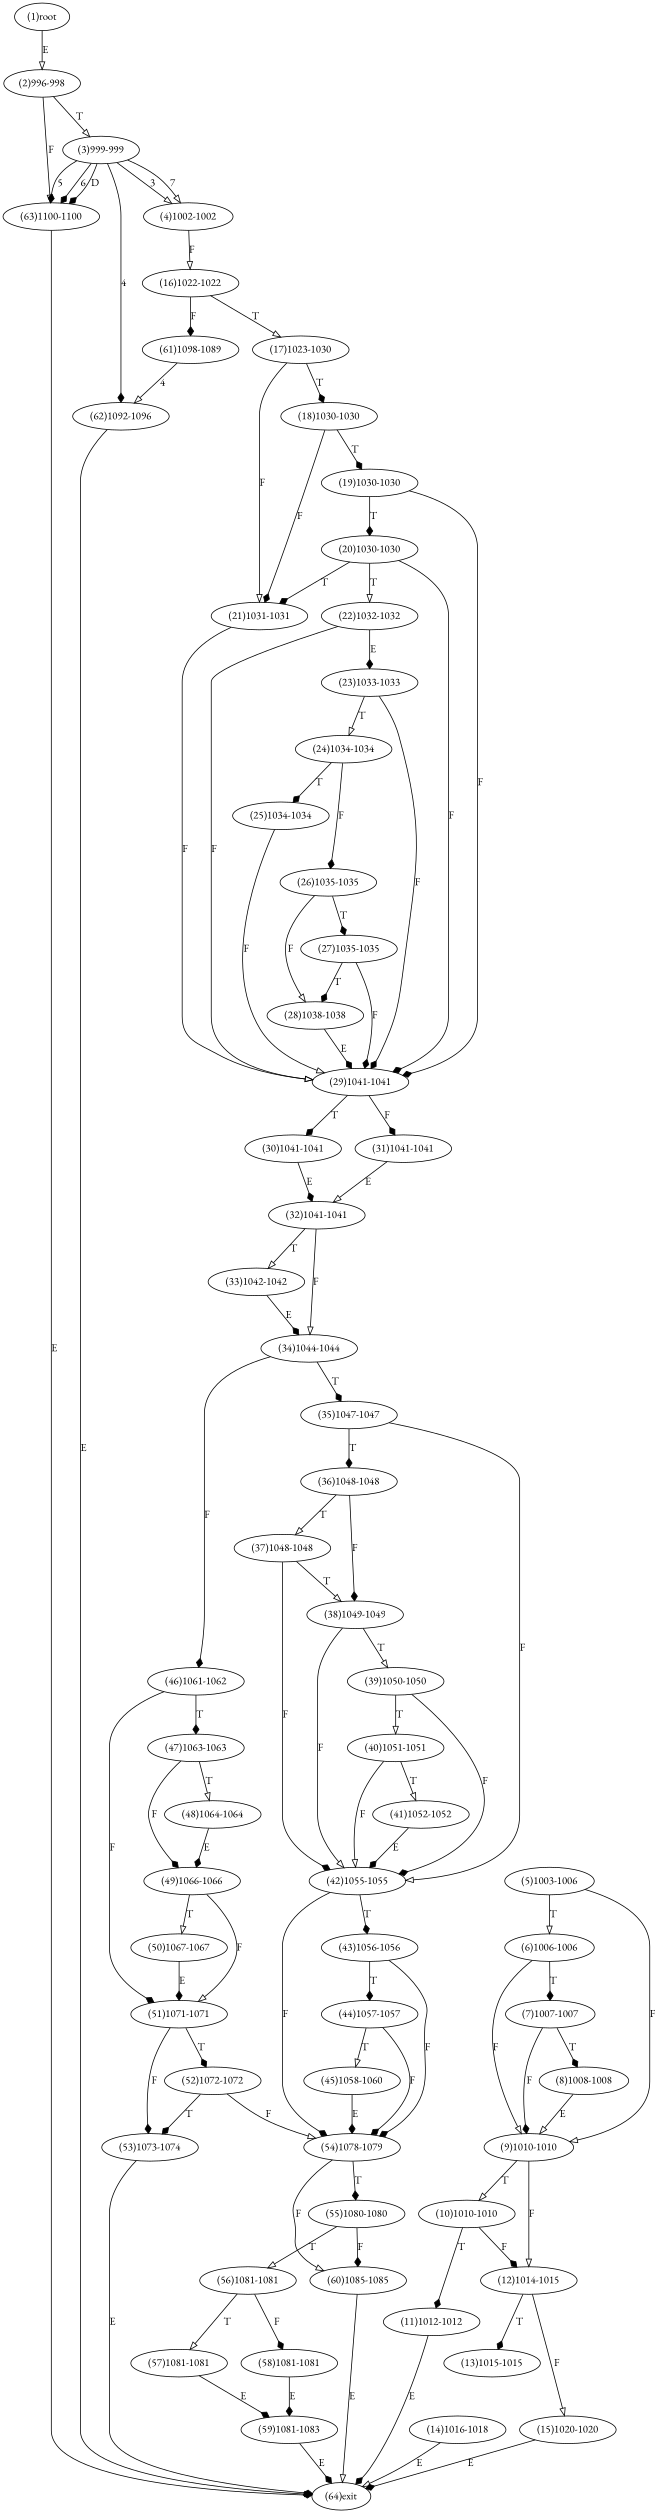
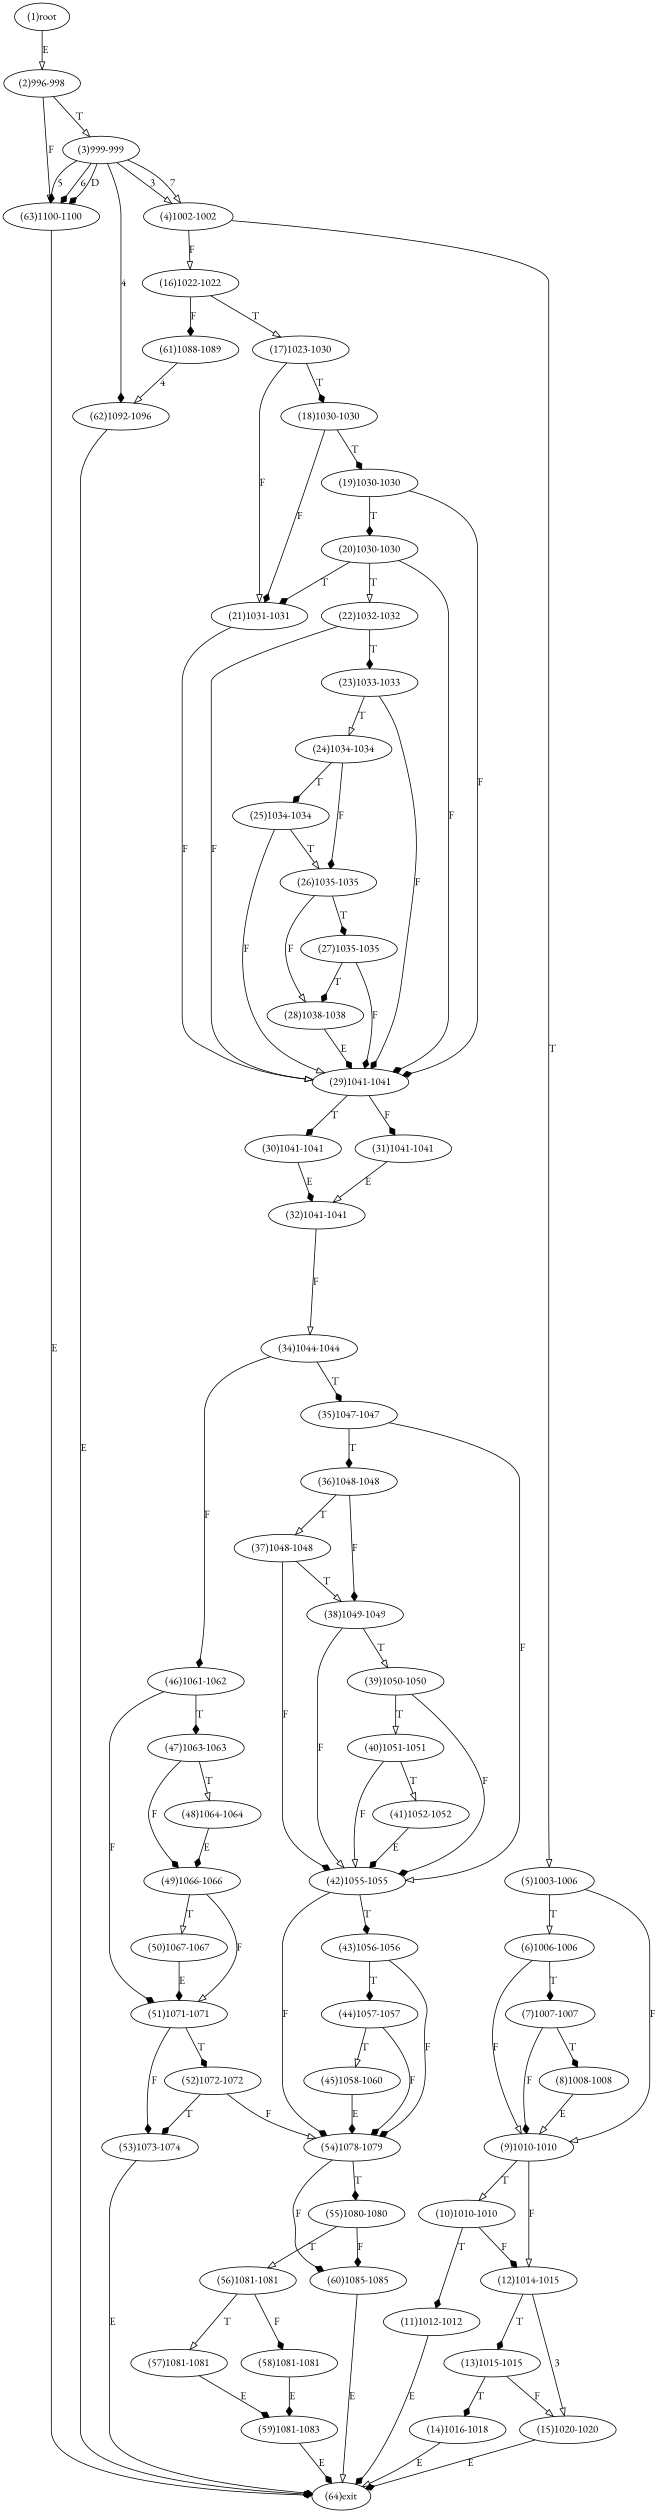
  digraph {
    fontname="EB Garamond"
    node [fontname="EB Garamond"]
    edge [arrowhead=diamond fontname="EB Garamond"]
    n1 [label="(1)root"]
    n2 [label="(2)996-998"]
    n3 [label="(3)999-999"]
    n4 [label="(63)1100-1100"]
    n5 [label="(4)1002-1002"]
    n6 [label="(62)1092-1096"]
    n7 [label="(64)exit"]
    n8 [label="(5)1003-1006"]
    n9 [label="(16)1022-1022"]
    n10 [label="(6)1006-1006"]
    n11 [label="(9)1010-1010"]
    n12 [label="(17)1023-1030"]
-   n13 [label="(61)1098-1089"]
+   n13 [label="(61)1088-1089"]
    n14 [label="(7)1007-1007"]
    n15 [label="(10)1010-1010"]
    n16 [label="(12)1014-1015"]
    n17 [label="(8)1008-1008"]
    n18 [label="(11)1012-1012"]
    n19 [label="(13)1015-1015"]
    n20 [label="(15)1020-1020"]
    n21 [label="(14)1016-1018"]
    n22 [label="(18)1030-1030"]
    n23 [label="(21)1031-1031"]
    n24 [label="(19)1030-1030"]
    n25 [label="(29)1041-1041"]
    n26 [label="(20)1030-1030"]
    n27 [label="(22)1032-1032"]
    n28 [label="(31)1041-1041"]
    n29 [label="(30)1041-1041"]
    n30 [label="(23)1033-1033"]
    n31 [label="(24)1034-1034"]
    n32 [label="(25)1034-1034"]
    n33 [label="(26)1035-1035"]
    n34 [label="(27)1035-1035"]
    n35 [label="(28)1038-1038"]
    n36 [label="(32)1041-1041"]
    n37 [label="(34)1044-1044"]
-   n38 [label="(33)1042-1042"]
    n39 [label="(35)1047-1047"]
    n40 [label="(46)1061-1062"]
    n41 [label="(36)1048-1048"]
    n42 [label="(42)1055-1055"]
    n43 [label="(47)1063-1063"]
    n44 [label="(51)1071-1071"]
    n45 [label="(38)1049-1049"]
    n46 [label="(37)1048-1048"]
    n47 [label="(43)1056-1056"]
    n48 [label="(54)1078-1079"]
    n49 [label="(39)1050-1050"]
    n50 [label="(40)1051-1051"]
    n51 [label="(41)1052-1052"]
    n52 [label="(44)1057-1057"]
    n53 [label="(55)1080-1080"]
    n54 [label="(60)1085-1085"]
    n55 [label="(45)1058-1060"]
    n56 [label="(49)1066-1066"]
    n57 [label="(48)1064-1064"]
    n58 [label="(53)1073-1074"]
    n59 [label="(52)1072-1072"]
    n60 [label="(50)1067-1067"]
    n61 [label="(56)1081-1081"]
    n62 [label="(58)1081-1081"]
    n63 [label="(57)1081-1081"]
    n64 [label="(59)1081-1083"]
    n1 -> n2 [arrowhead=onormal label=E]
    n2 -> n3 [arrowhead=onormal label=T]
    n2 -> n4 [arrowhead=onormal label=F]
    n3 -> n4 [label=5]
    n3 -> n4 [label=6]
    n3 -> n4 [label=D]
    n3 -> n5 [arrowhead=onormal label=3]
    n3 -> n5 [arrowhead=onormal label=7]
    n3 -> n6 [label=4]
    n4 -> n7 [label=E]
+   n5 -> n8 [arrowhead=onormal label=T]
    n5 -> n9 [arrowhead=onormal label=F]
    n6 -> n7 [arrowhead=onormal label=E]
    n8 -> n10 [arrowhead=onormal label=T]
    n8 -> n11 [arrowhead=onormal label=F]
    n9 -> n12 [arrowhead=onormal label=T]
    n9 -> n13 [label=F]
    n10 -> n11 [arrowhead=onormal label=F]
    n10 -> n14 [label=T]
    n11 -> n15 [arrowhead=onormal label=T]
    n11 -> n16 [arrowhead=onormal label=F]
    n12 -> n22 [label=T]
    n12 -> n23 [arrowhead=onormal label=F]
    n13 -> n6 [arrowhead=onormal label=4]
    n14 -> n11 [label=F]
    n14 -> n17 [label=T]
    n15 -> n16 [label=F]
    n15 -> n18 [label=T]
    n16 -> n19 [label=T]
-   n16 -> n20 [arrowhead=onormal label=F]
+   n16 -> n20 [arrowhead=onormal label=3]
    n17 -> n11 [arrowhead=onormal label=E]
    n18 -> n7 [label=E]
+   n19 -> n20 [arrowhead=onormal label=F]
+   n19 -> n21 [label=T]
    n20 -> n7 [label=E]
    n21 -> n7 [arrowhead=onormal label=E]
    n22 -> n23 [label=F]
    n22 -> n24 [label=T]
    n23 -> n25 [arrowhead=onormal label=F]
    n24 -> n25 [label=F]
    n24 -> n26 [label=T]
    n25 -> n28 [label=F]
    n25 -> n29 [label=T]
    n26 -> n23 [label=T]
    n26 -> n25 [label=F]
    n26 -> n27 [arrowhead=onormal label=T]
    n27 -> n25 [arrowhead=onormal label=F]
-   n27 -> n30 [label=E]
+   n27 -> n30 [label=T]
    n28 -> n36 [arrowhead=onormal label=E]
    n29 -> n36 [label=E]
    n30 -> n25 [label=F]
    n30 -> n31 [arrowhead=onormal label=T]
    n31 -> n32 [label=T]
    n31 -> n33 [label=F]
    n32 -> n25 [arrowhead=onormal label=F]
+   n32 -> n33 [arrowhead=onormal label=T]
    n33 -> n34 [label=T]
    n33 -> n35 [arrowhead=onormal label=F]
    n34 -> n25 [label=F]
    n34 -> n35 [label=T]
    n35 -> n25 [label=E]
    n36 -> n37 [arrowhead=onormal label=F]
-   n36 -> n38 [arrowhead=onormal label=T]
    n37 -> n39 [label=T]
    n37 -> n40 [label=F]
-   n38 -> n37 [label=E]
    n39 -> n41 [label=T]
    n39 -> n42 [arrowhead=onormal label=F]
    n40 -> n43 [label=T]
    n40 -> n44 [label=F]
    n41 -> n45 [label=F]
    n41 -> n46 [arrowhead=onormal label=T]
    n42 -> n47 [label=T]
    n42 -> n48 [label=F]
    n43 -> n56 [label=F]
    n43 -> n57 [arrowhead=onormal label=T]
    n44 -> n58 [label=F]
    n44 -> n59 [label=T]
    n45 -> n42 [arrowhead=onormal label=F]
    n45 -> n49 [arrowhead=onormal label=T]
    n46 -> n42 [label=F]
    n46 -> n45 [arrowhead=onormal label=T]
    n47 -> n48 [label=F]
    n47 -> n52 [label=T]
    n48 -> n53 [label=T]
-   n48 -> n54 [arrowhead=onormal label=F]
+   n48 -> n54 [label=F]
    n49 -> n42 [label=F]
    n49 -> n50 [arrowhead=onormal label=T]
    n50 -> n42 [arrowhead=onormal label=F]
    n50 -> n51 [arrowhead=onormal label=T]
    n51 -> n42 [label=E]
    n52 -> n48 [label=F]
    n52 -> n55 [arrowhead=onormal label=T]
    n53 -> n54 [label=F]
    n53 -> n61 [arrowhead=onormal label=T]
    n54 -> n7 [arrowhead=onormal label=E]
    n55 -> n48 [label=E]
    n56 -> n44 [arrowhead=onormal label=F]
    n56 -> n60 [arrowhead=onormal label=T]
    n57 -> n56 [label=E]
    n58 -> n7 [label=E]
    n59 -> n48 [arrowhead=onormal label=F]
    n59 -> n58 [label=T]
    n60 -> n44 [label=E]
    n61 -> n62 [label=F]
    n61 -> n63 [arrowhead=onormal label=T]
    n62 -> n64 [label=E]
    n63 -> n64 [label=E]
    n64 -> n7 [label=E]
  }
